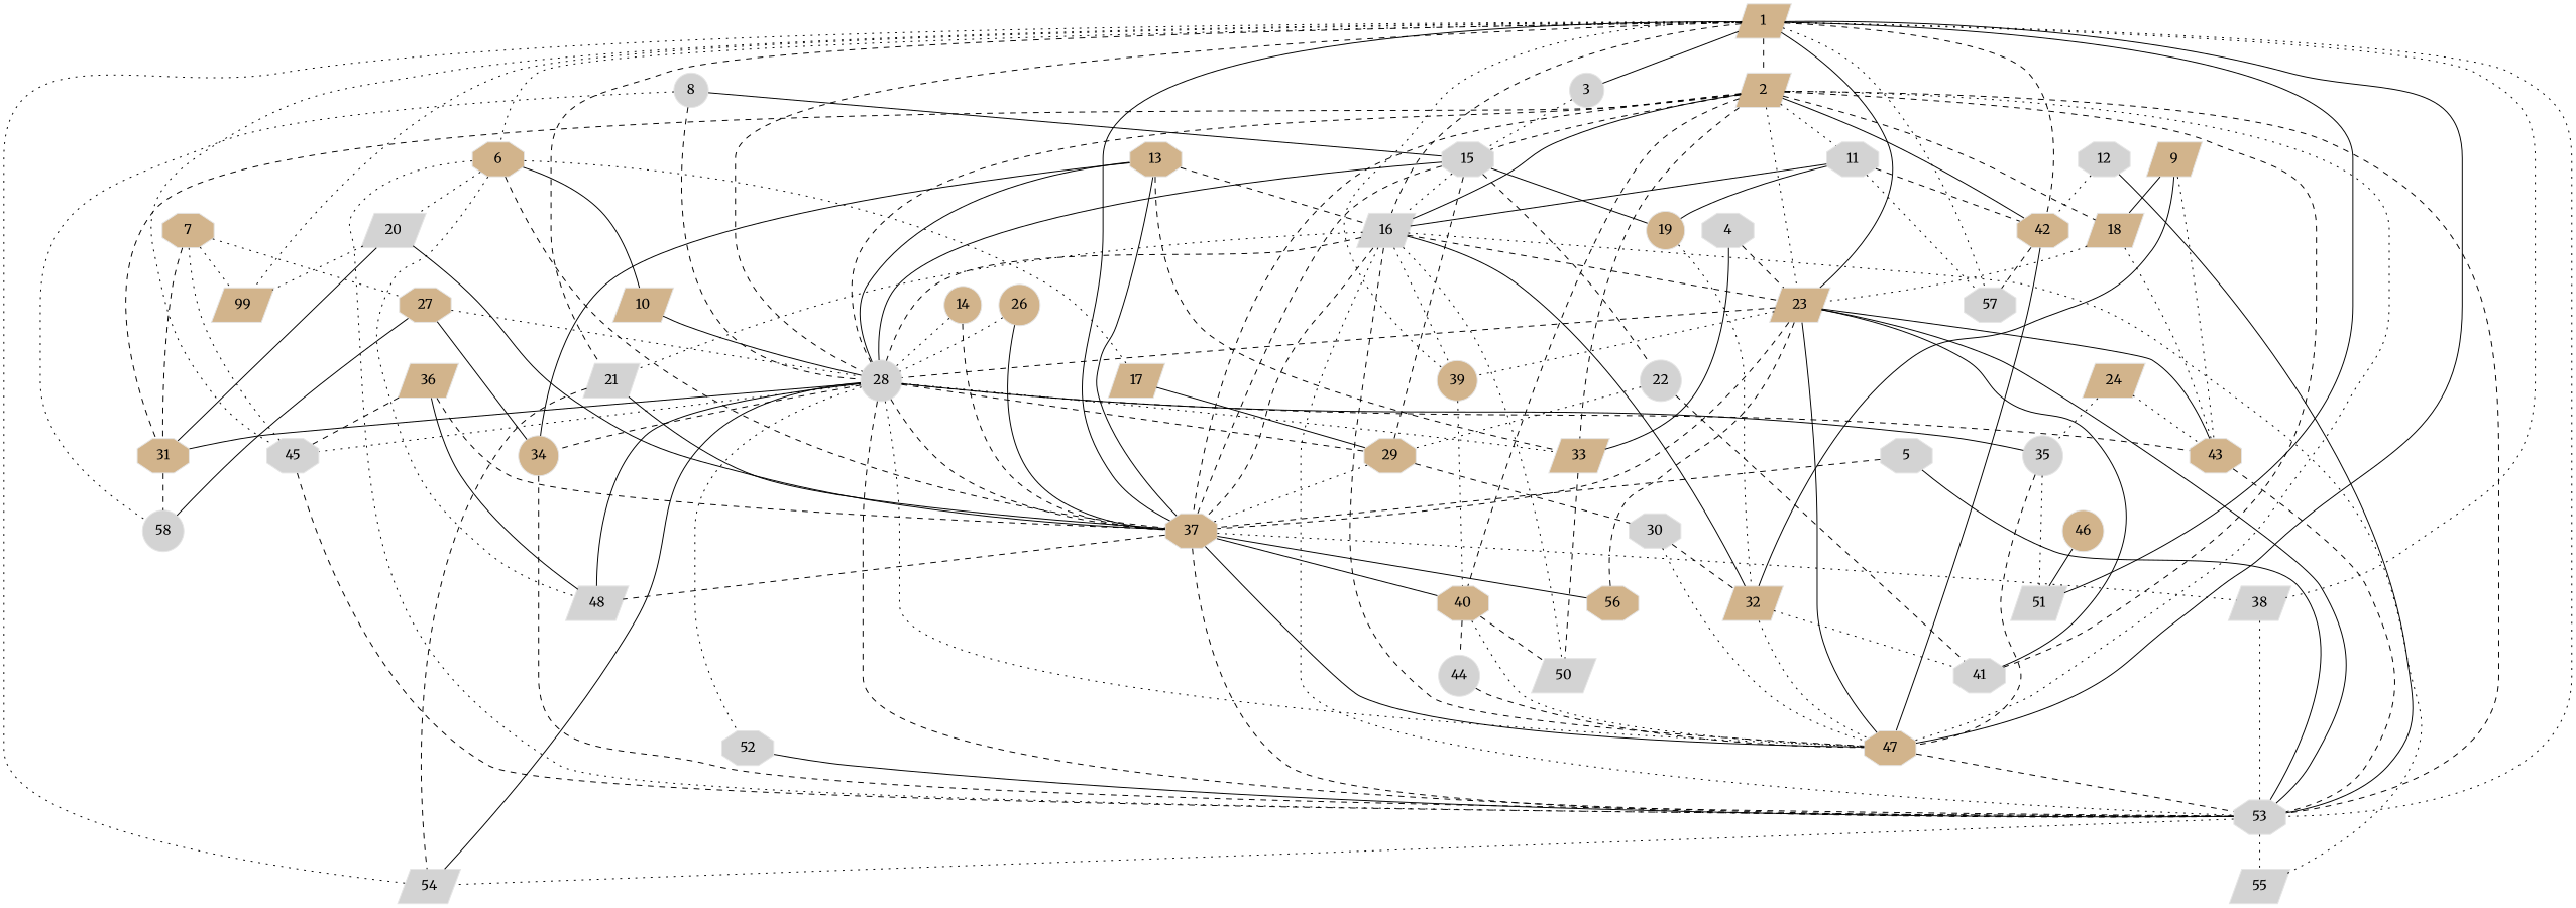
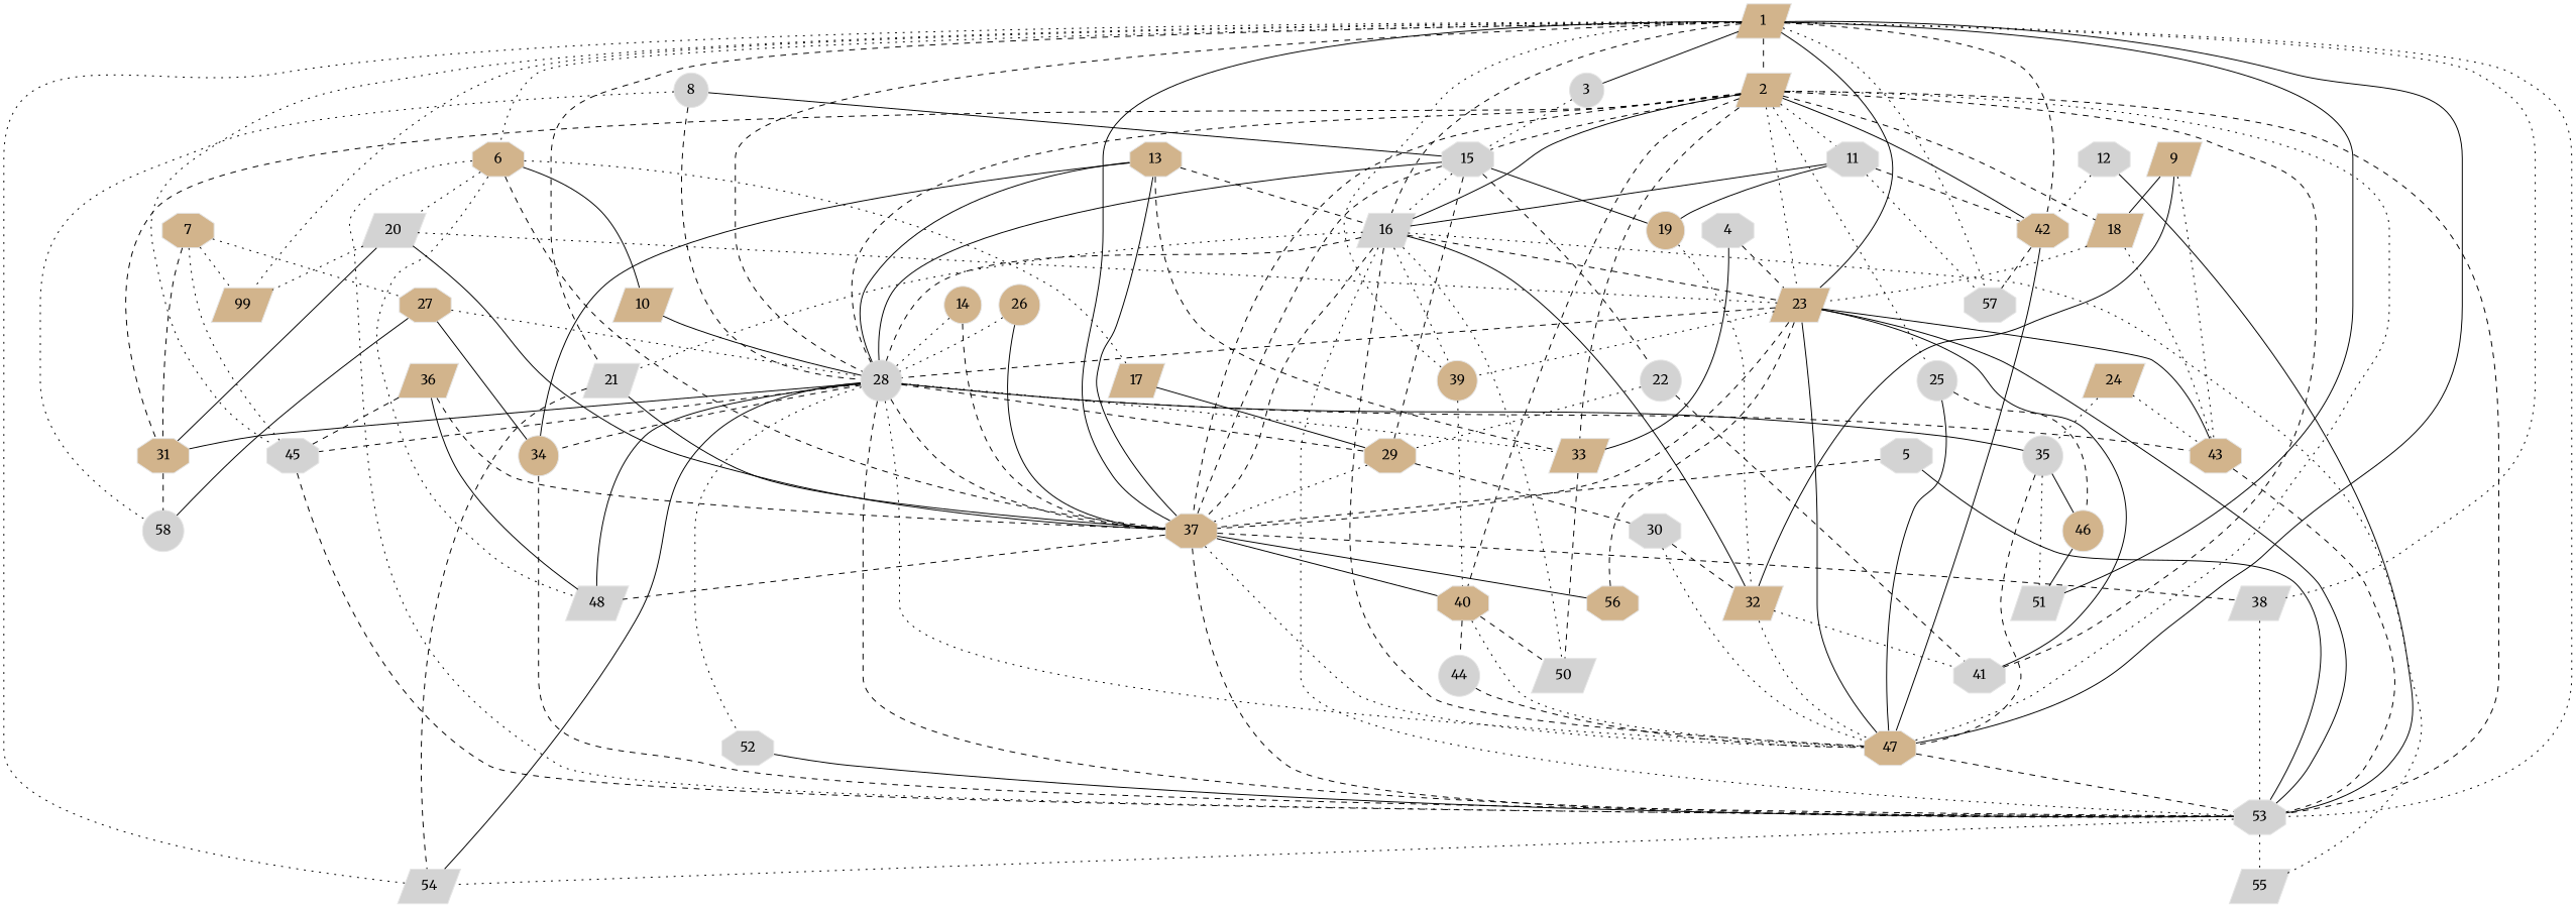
  graph {
    fontname=Merriweather
    node [color=gray90 fillcolor=tan fontname=Merriweather shape=octagon style=filled]
    edge [fontname=Merriweather style=dashed weight=1.0]
    1 [shape=parallelogram]
    2 [shape=parallelogram]
    3 [fillcolor=lightgrey shape=circle]
    6
    16 [fillcolor=lightgrey shape=parallelogram]
    21 [fillcolor=lightgrey shape=parallelogram]
    23 [shape=parallelogram]
    28 [fillcolor=lightgrey shape=circle]
    37
    38 [fillcolor=lightgrey shape=parallelogram]
    39 [shape=circle]
    42
    45 [fillcolor=lightgrey]
    47
    n15 [label=99 shape=parallelogram]
    51 [fillcolor=lightgrey shape=parallelogram]
    53 [fillcolor=lightgrey]
    54 [fillcolor=lightgrey shape=parallelogram]
    57 [fillcolor=lightgrey]
    11 [fillcolor=lightgrey]
    15 [fillcolor=lightgrey]
    18 [shape=parallelogram]
+   25 [fillcolor=lightgrey shape=circle]
    31
    33 [shape=parallelogram]
    40
    41 [fillcolor=lightgrey]
    10 [shape=parallelogram]
    17 [shape=parallelogram]
    20 [fillcolor=lightgrey shape=parallelogram]
    48 [fillcolor=lightgrey shape=parallelogram]
    32 [shape=parallelogram]
    50 [fillcolor=lightgrey shape=parallelogram]
    55 [fillcolor=lightgrey shape=parallelogram]
    43
    56
    34 [shape=circle]
    29
    35 [fillcolor=lightgrey shape=circle]
    52 [fillcolor=lightgrey]
    19 [shape=circle]
    22 [fillcolor=lightgrey shape=circle]
    46 [shape=circle]
    58 [fillcolor=lightgrey shape=circle]
    44 [fillcolor=lightgrey shape=circle]
    4 [fillcolor=lightgrey]
    5 [fillcolor=lightgrey]
    7
    27
    8 [fillcolor=lightgrey shape=circle]
    9 [shape=parallelogram]
    12 [fillcolor=lightgrey]
    13
    14 [shape=circle]
    30 [fillcolor=lightgrey]
    24 [shape=parallelogram]
    26 [shape=circle]
    36 [shape=parallelogram]
    1 -- 2 [weight=4.0]
    1 -- 3 [style=solid]
    1 -- 6 [style=dotted]
    1 -- 16 [weight=2.0]
    1 -- 21
    1 -- 23 [style=solid weight=2.0]
    1 -- 28 [weight=2.0]
    1 -- 37 [style=solid weight=2.0]
    1 -- 38 [style=dotted]
    1 -- 39 [style=dotted]
    1 -- 42
    1 -- 45 [style=dotted]
    1 -- 47 [style=solid weight=3.0]
    1 -- n15 [style=dotted]
    1 -- 51 [style=solid weight=2.0]
    1 -- 53 [style=dotted weight=2.0]
    1 -- 54 [style=dotted]
    1 -- 57 [style=dotted]
    2 -- 16 [style=solid weight=2.0]
    2 -- 23 [style=dotted weight=2.0]
    2 -- 28 [weight=3.0]
    2 -- 37 [weight=3.0]
    2 -- 42 [style=solid weight=2.0]
    2 -- 47 [style=dotted weight=2.0]
    2 -- 53 [weight=3.0]
    2 -- 11 [style=dotted]
    2 -- 15
    2 -- 18
+   2 -- 25 [style=dotted weight=2.0]
    2 -- 31
    2 -- 33
    2 -- 40
    2 -- 41
    3 -- 15 [style=dotted]
    6 -- 37
    6 -- 53 [style=dotted]
    6 -- 10 [style=solid]
    6 -- 17 [style=dotted]
    6 -- 20 [style=dotted]
    6 -- 48 [style=dotted]
    16 -- 21 [style=dotted]
    16 -- 23
    16 -- 28 [weight=3.0]
    16 -- 37
    16 -- 39 [style=dotted]
    16 -- 47
    16 -- 53 [style=dotted weight=2.0]
    16 -- 32 [style=solid]
    16 -- 50 [style=dotted]
    16 -- 55 [style=dotted]
    21 -- 37 [style=solid]
    21 -- 54
    23 -- 28 [weight=2.0]
    23 -- 37
    23 -- 39 [style=dotted]
    23 -- 47 [style=solid]
    23 -- 53 [style=solid]
    23 -- 41 [style=solid]
    23 -- 43 [style=solid]
    23 -- 56
    28 -- 37
-   28 -- 45 [style=dotted]
+   28 -- 45
    28 -- 47 [style=dotted]
    28 -- 53
    28 -- 54 [style=solid]
    28 -- 31 [style=solid]
    28 -- 33 [style=dotted weight=2.0]
    28 -- 48 [style=solid]
    28 -- 43
    28 -- 34
    28 -- 29 [weight=2.0]
    28 -- 35 [style=solid weight=2.0]
    28 -- 52 [style=dotted]
-   37 -- 38 [style=dotted]
-   37 -- 47 [style=solid]
+   37 -- 38
+   37 -- 47 [style=dotted]
    37 -- 53
    37 -- 40 [style=solid]
    37 -- 48
    37 -- 56 [style=solid weight=2.0]
    38 -- 53 [style=dotted]
    39 -- 40 [style=dotted]
    42 -- 47 [style=solid weight=2.0]
    42 -- 57
    45 -- 53
    47 -- 53
    53 -- 54 [style=dotted]
    53 -- 55 [style=dotted weight=2.0]
    11 -- 16 [style=solid]
    11 -- 42
    11 -- 57 [style=dotted]
    11 -- 19 [style=solid]
    15 -- 16 [style=dotted]
    15 -- 28 [style=solid]
    15 -- 37
    15 -- 29
    15 -- 19 [style=solid]
    15 -- 22
    18 -- 23 [style=dotted]
    18 -- 43 [style=dotted]
+   25 -- 47 [style=solid]
+   25 -- 46
    31 -- 58
    33 -- 50
    40 -- 47 [style=dotted]
    40 -- 50
    40 -- 44
    10 -- 28 [style=solid]
    17 -- 29 [style=solid]
+   20 -- 23 [style=dotted]
    20 -- 37 [style=solid]
    20 -- n15 [style=dotted]
    20 -- 31 [style=solid]
    32 -- 47 [style=dotted]
    32 -- 41 [style=dotted]
    43 -- 53
    34 -- 53
    29 -- 37 [style=dotted]
    29 -- 30
    35 -- 47
    35 -- 51 [style=dotted]
+   35 -- 46 [style=solid]
    52 -- 53 [style=solid]
    19 -- 32 [style=dotted]
    22 -- 41
    22 -- 29 [style=dotted]
    46 -- 51 [style=solid]
    44 -- 47 [weight=2.0]
    4 -- 23
    4 -- 33 [style=solid]
    5 -- 37
    5 -- 53 [style=solid]
    7 -- 45 [style=dotted]
    7 -- n15 [style=dotted]
    7 -- 31
    7 -- 27 [style=dotted]
    27 -- 28 [style=dotted]
    27 -- 34 [style=solid]
    27 -- 58 [style=solid]
    8 -- 28
    8 -- 15 [style=solid]
    8 -- 58 [style=dotted]
    9 -- 18 [style=solid]
    9 -- 32 [style=solid]
    9 -- 43 [style=dotted]
    12 -- 42 [style=dotted]
    12 -- 53 [style=solid]
    13 -- 16
    13 -- 28 [style=solid]
    13 -- 37 [style=solid]
    13 -- 33
    13 -- 34 [style=solid]
    14 -- 28 [style=dotted]
    14 -- 37
    30 -- 47 [style=dotted]
    30 -- 32
    24 -- 43 [style=dotted]
    24 -- 35 [style=dotted]
    26 -- 28 [style=dotted]
    26 -- 37 [style=solid]
    36 -- 37
    36 -- 45
    36 -- 48 [style=solid]
  }
